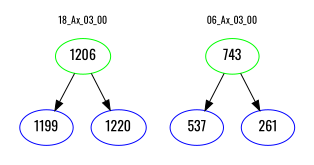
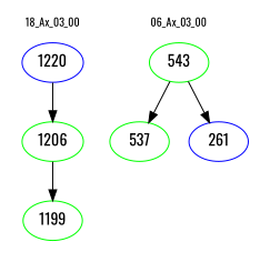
  digraph {
    fontname=Oswald
    node [color=blue fontname=Oswald]
    edge [color=black fontname=Oswald]
    n1 [color=green label=1206]
-   n2 [label=1199]
+   n2 [color=green label=1199]
    n3 [label=1220]
-   n4 [color=green label=743]
-   n5 [label=537]
+   n4 [color=green label=543]
+   n5 [color=green label=537]
    n6 [label=261]
    subgraph cluster_1 {
      color=white
      fontsize=10
      label="18_Ax_03_00"
      n1
      n2
      n3
    }
    subgraph cluster_2 {
      color=white
      fontsize=10
      label="06_Ax_03_00"
      n4
      n5
      n6
    }
    n1 -> n2
-   n1 -> n3
+   n3 -> n1
    n4 -> n5
    n4 -> n6
  }
